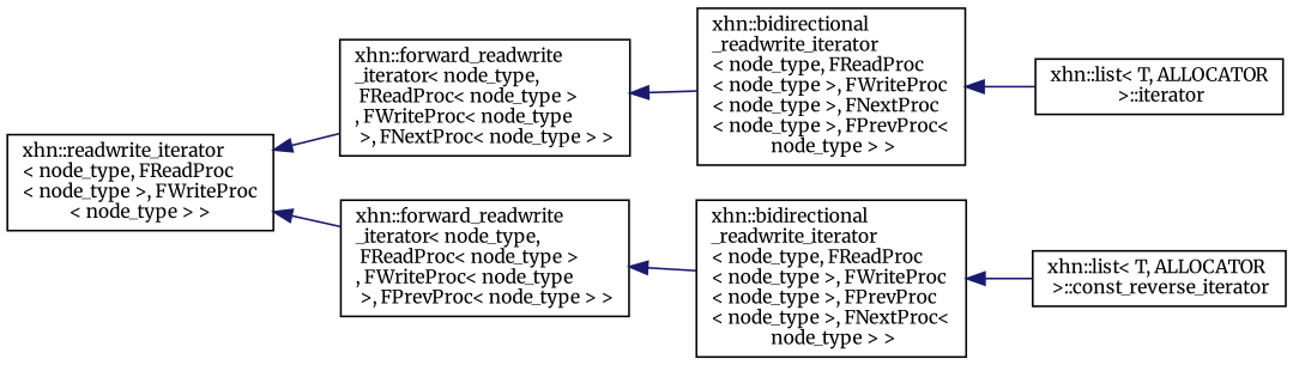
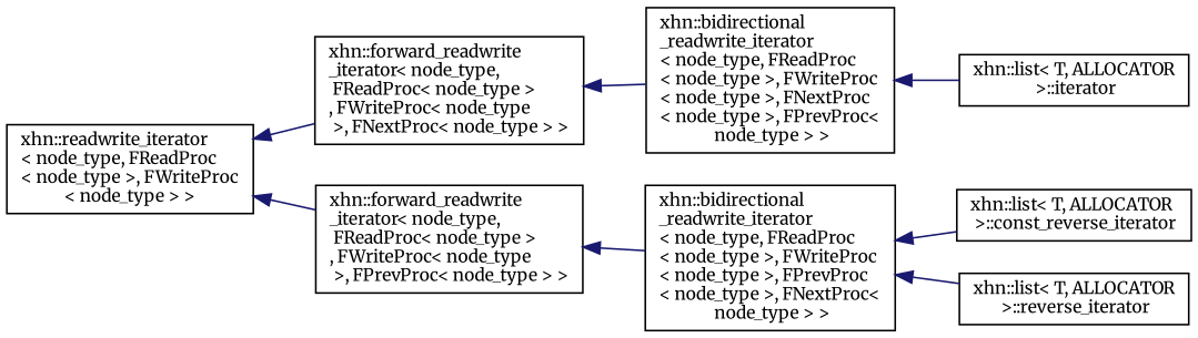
  digraph {
    rankdir=LR
    fontname=Merriweather
    node [color=black fillcolor=white fontname=Merriweather fontsize=10 shape=record style=filled]
    edge [color=midnightblue dir=back fontname=Merriweather fontsize=10 labelfontname=Helvetica labelfontsize=10 style=solid]
    n1 [height=0.2 label="xhn::readwrite_iterator\l\< node_type, FReadProc\l\< node_type \>, FWriteProc\l\< node_type \> \>" width=0.4]
    n2 [height=0.2 label="xhn::forward_readwrite\l_iterator\< node_type,\l FReadProc\< node_type \>\l, FWriteProc\< node_type\l \>, FNextProc\< node_type \> \>" width=0.4]
    n3 [height=0.2 label="xhn::forward_readwrite\l_iterator\< node_type,\l FReadProc\< node_type \>\l, FWriteProc\< node_type\l \>, FPrevProc\< node_type \> \>" width=0.4]
    n4 [height=0.2 label="xhn::bidirectional\l_readwrite_iterator\l\< node_type, FReadProc\l\< node_type \>, FWriteProc\l\< node_type \>, FNextProc\l\< node_type \>, FPrevProc\<\l node_type \> \>" width=0.4]
    n5 [height=0.2 label="xhn::list\< T, ALLOCATOR\l \>::iterator" width=0.4]
    n6 [height=0.2 label="xhn::bidirectional\l_readwrite_iterator\l\< node_type, FReadProc\l\< node_type \>, FWriteProc\l\< node_type \>, FPrevProc\l\< node_type \>, FNextProc\<\l node_type \> \>" width=0.4]
    n7 [height=0.2 label="xhn::list\< T, ALLOCATOR\l \>::const_reverse_iterator" width=0.4]
+   n8 [height=0.2 label="xhn::list\< T, ALLOCATOR\l \>::reverse_iterator" width=0.4]
    n1 -> n2
    n1 -> n3
    n2 -> n4
    n3 -> n6
    n4 -> n5
    n6 -> n7
+   n6 -> n8
  }
